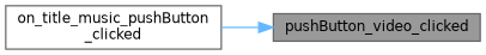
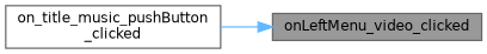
  digraph {
    rankdir=RL
    node [fontname=Helvetica fontsize=10 shape=box style=filled]
-   n1 [color=gray40 fillcolor=grey60 fontcolor=black height=0.2 label=pushButton_video_clicked width=0.4]
+   n1 [color=gray40 fillcolor=grey60 fontcolor=black height=0.2 label=onLeftMenu_video_clicked width=0.4]
    n2 [color=grey40 fillcolor=white height=0.2 label="on_title_music_pushButton\l_clicked" width=0.4]
    n1 -> n2 [color=steelblue1 dir=back fontname=Helvetica fontsize=10 labelfontname=Helvetica labelfontsize=10 style=solid]
  }
